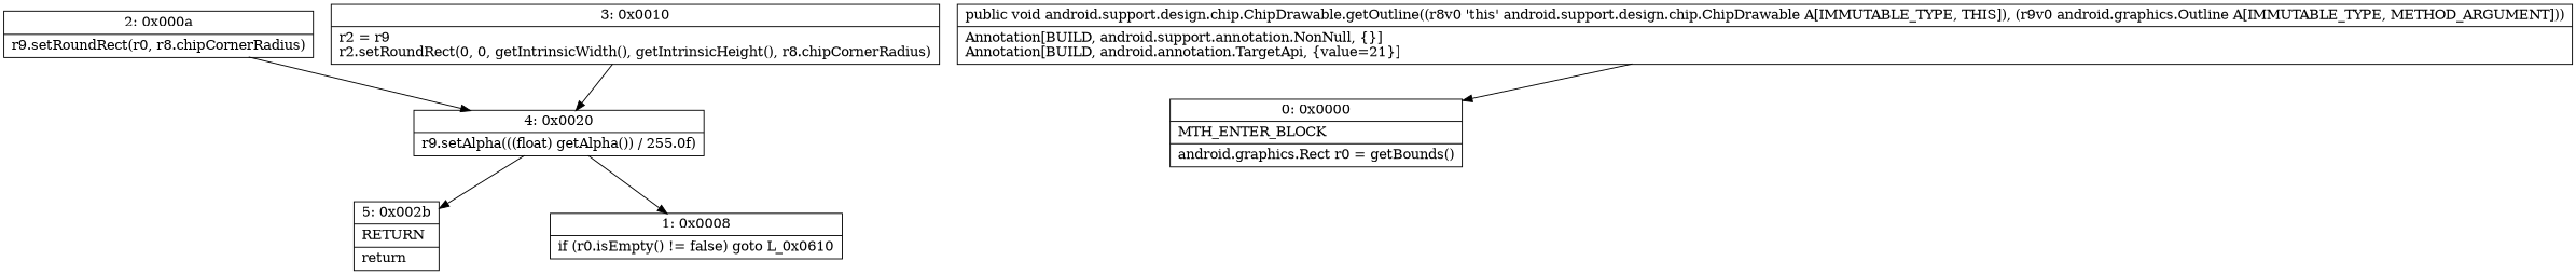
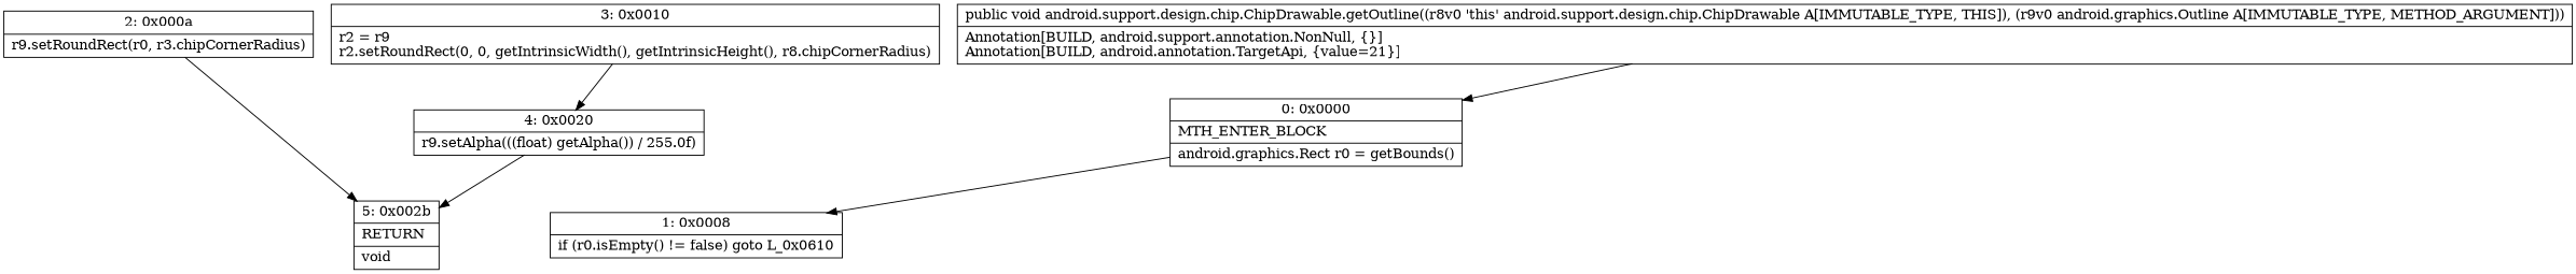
  digraph {
    node [shape=record]
    n1 [label="{0\:\ 0x0000|MTH_ENTER_BLOCK\l|android.graphics.Rect r0 = getBounds()\l}"]
    n2 [label="{1\:\ 0x0008|if (r0.isEmpty() != false) goto L_0x0610\l}"]
-   n3 [label="{2\:\ 0x000a|r9.setRoundRect(r0, r8.chipCornerRadius)\l}"]
+   n3 [label="{2\:\ 0x000a|r9.setRoundRect(r0, r3.chipCornerRadius)\l}"]
    n4 [label="{4\:\ 0x0020|r9.setAlpha(((float) getAlpha()) \/ 255.0f)\l}"]
    n5 [label="{3\:\ 0x0010|r2 = r9\lr2.setRoundRect(0, 0, getIntrinsicWidth(), getIntrinsicHeight(), r8.chipCornerRadius)\l}"]
-   n6 [label="{5\:\ 0x002b|RETURN\l|return\l}"]
+   n6 [label="{5\:\ 0x002b|RETURN\l|void\l}"]
    n7 [label="{public void android.support.design.chip.ChipDrawable.getOutline((r8v0 'this' android.support.design.chip.ChipDrawable A[IMMUTABLE_TYPE, THIS]), (r9v0 android.graphics.Outline A[IMMUTABLE_TYPE, METHOD_ARGUMENT]))  | Annotation[BUILD, android.support.annotation.NonNull, \{\}]\lAnnotation[BUILD, android.annotation.TargetApi, \{value=21\}]\l}"]
-   n4 -> n2
-   n3 -> n4
+   n1 -> n2
+   n3 -> n6
    n4 -> n6
    n5 -> n4
    n7 -> n1
  }
